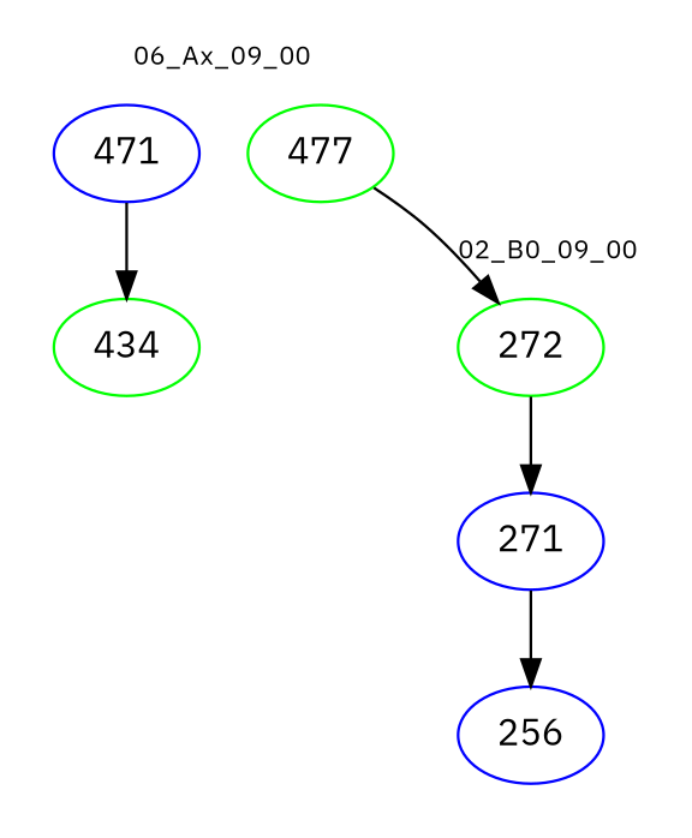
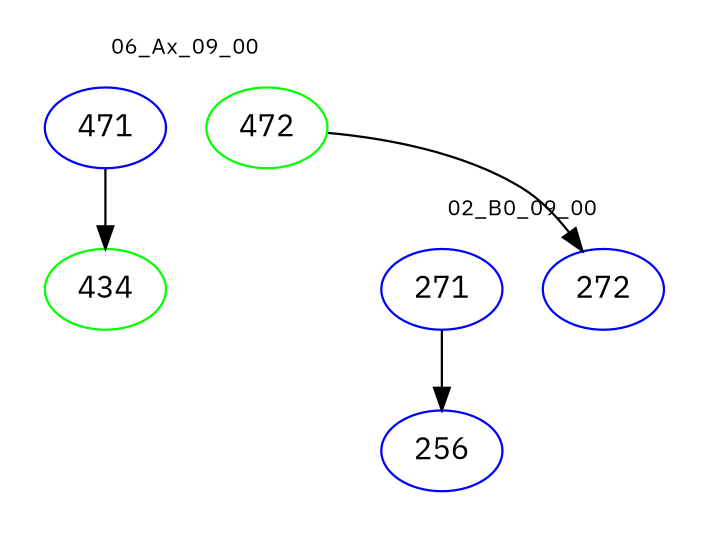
  digraph {
    fontname="IBM Plex Sans"
    node [color=green fontname="IBM Plex Sans"]
    edge [color=black fontname="IBM Plex Sans"]
-   n1 [label=477]
+   n1 [label=472]
    n2 [color=blue label=471]
    n3 [label=434]
-   n4 [label=272]
+   n4 [color=blue label=272]
    n5 [color=blue label=271]
    n6 [color=blue label=256]
    subgraph cluster_1 {
      color=white
      fontsize=10
      label="06_Ax_09_00"
      n1
      n2
      n3
    }
    subgraph cluster_2 {
      color=white
      fontsize=10
      label="02_B0_09_00"
      n4
      n5
      n6
    }
    n1 -> n4
    n2 -> n3
-   n4 -> n5
    n5 -> n6
  }
